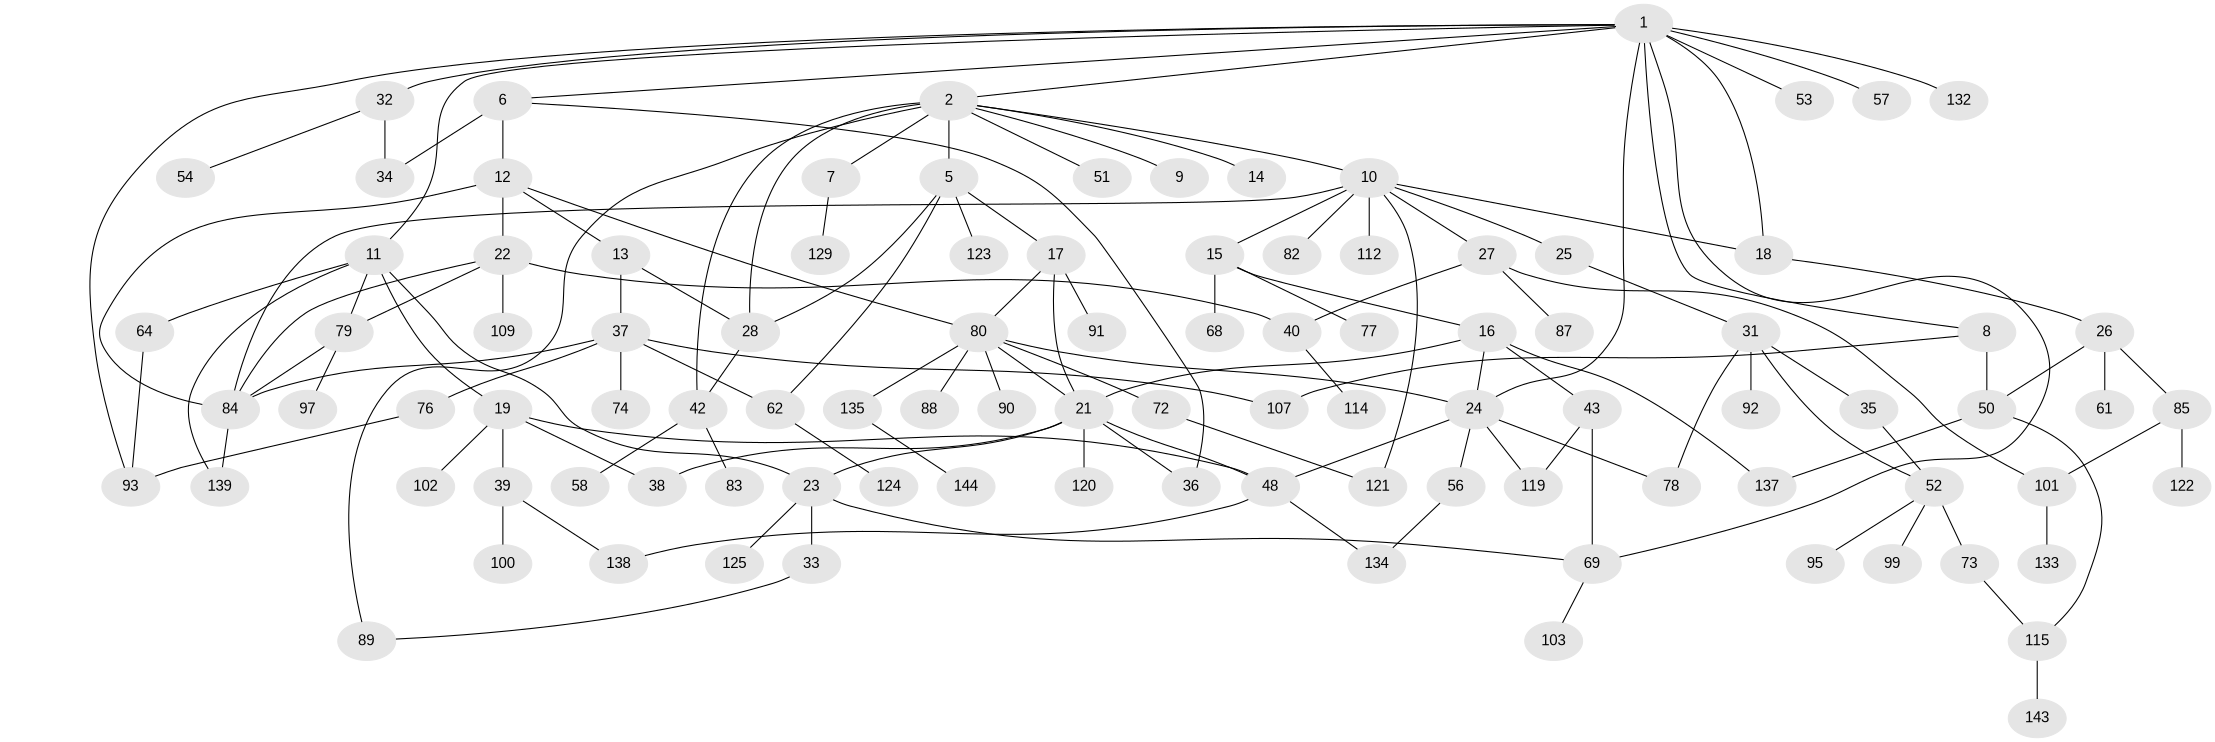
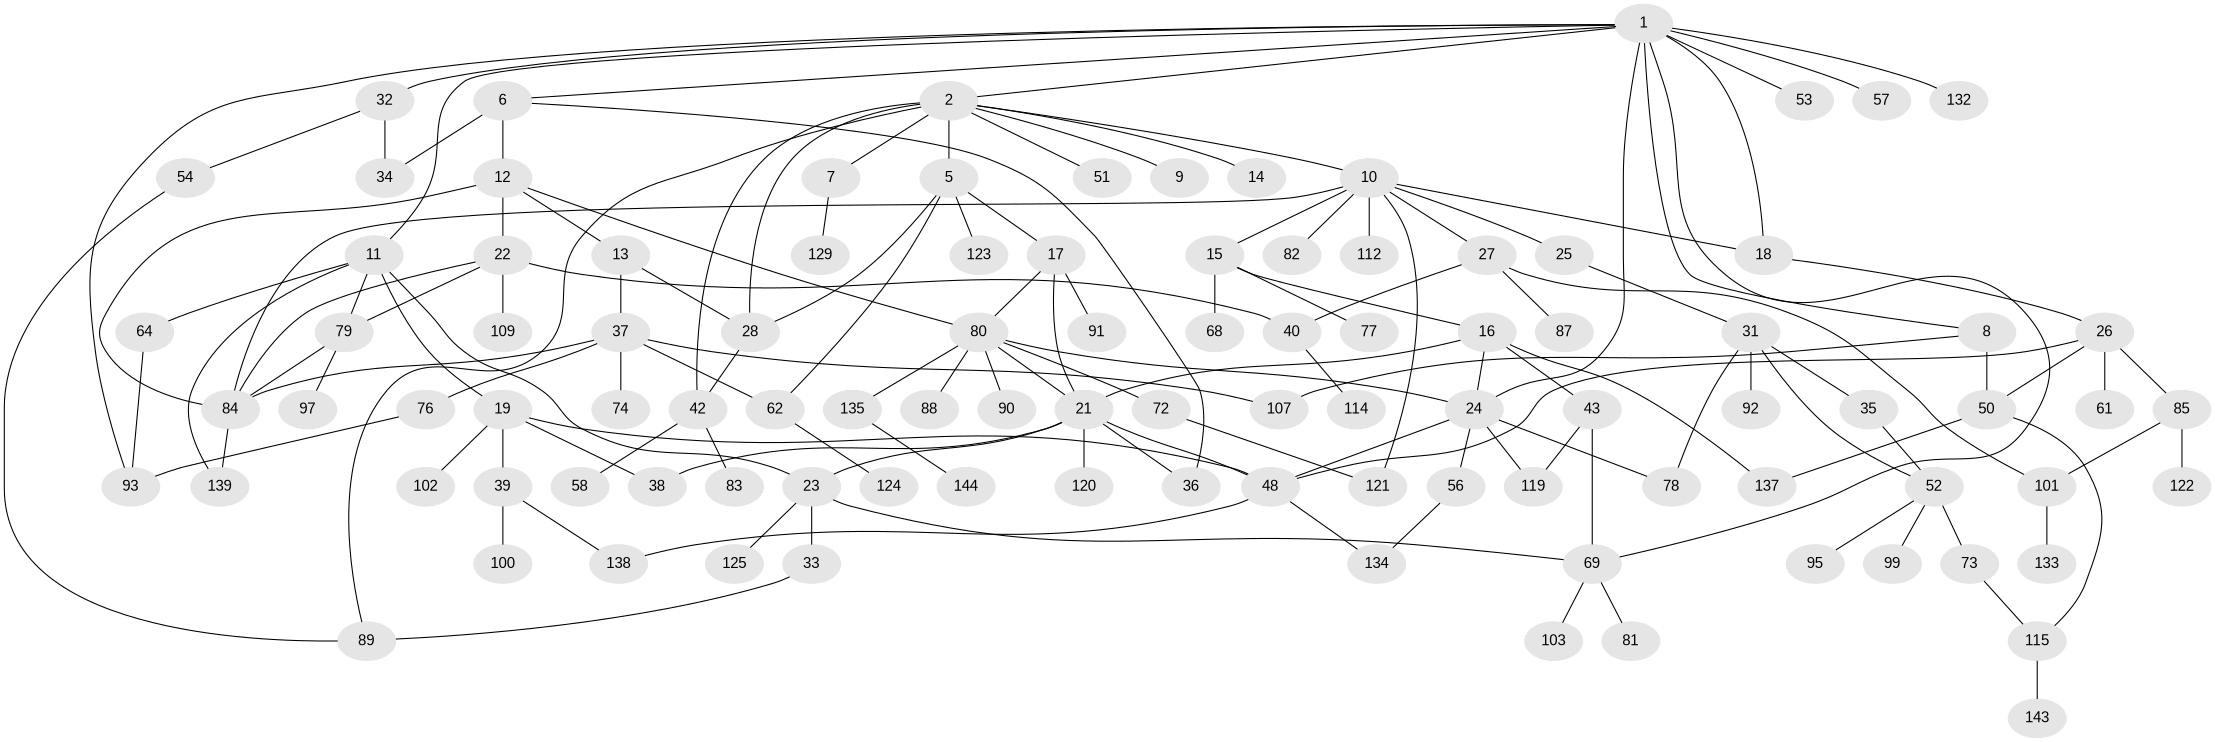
  graph {
    fontname="Liberation Sans"
    node [color=gray90 fontname="Liberation Sans" style=filled]
    edge [fontname="Liberation Sans"]
    1 [super="+4"]
    2 [super="+3"]
    6 [super="+80"]
    8 [super="+65"]
    11 [super="+130"]
    18 [super="+108"]
    24 [super="+44"]
    32
    53
    57 [super="+116"]
    69 [super="+75"]
    93 [super="+105"]
    132
    5 [super="+59"]
    7 [super="+110"]
    9
    10 [super="+30"]
    14 [super="+70"]
    28
    42 [super="+45"]
    51
    89 [super="+104"]
    12 [super="+96"]
    34 [super="+127"]
    36 [super="+49"]
    50 [super="+94"]
    107
    19 [super="+126"]
    23 [super="+88"]
    64
    79
    139
    26 [super="+55"]
    48 [super="+113"]
    56
    78 [super="+142"]
    119
    54 [super="+67"]
+   81
    103
    17 [super="+46"]
    62
    123
    129
    15
    25
    27
    82
    84 [super="+131"]
    112
    121 [super="+136"]
    58 [super="+63"]
    83
    n54 [label=80 super="+29"]
    21 [super="+47"]
    91
    124 [super="+145"]
    13
    22 [super="+66"]
    137
    115 [super="+118"]
    16 [super="+106"]
    68
    77
    31
    40 [super="+71"]
    87
    101
    38 [super="+60"]
    39
    102
    33
    125
    97
    37 [super="+41"]
    72
    90
    n78 [label=88]
    135 [super="+140"]
    109
    74
    76
    43 [super="+141"]
    120
    61
    85 [super="+86"]
    100
    138
    134
    144
    114
    35 [super="+117"]
    52 [super="+111"]
    92
    122
    133
    73
    95
    99
    143
    1 -- 2
    1 -- 6
    1 -- 8
    1 -- 11
    1 -- 18
    1 -- 24
    1 -- 32
    1 -- 53
    1 -- 57
    1 -- 69
    1 -- 93
    1 -- 132
    2 -- 5
    2 -- 7
    2 -- 9
    2 -- 10
    2 -- 14
    2 -- 28
    2 -- 42
    2 -- 51
    2 -- 89 [weight=2]
    6 -- 12 [weight=2]
    6 -- 34
    6 -- 36
    8 -- 50
    8 -- 107
    11 -- 19
    11 -- 23
    11 -- 64
    11 -- 79
    11 -- 139
    18 -- 26
    24 -- 48
    24 -- 56
    24 -- 78
    24 -- 119
    32 -- 34
    32 -- 54
+   69 -- 81
    69 -- 103
    5 -- 28
    5 -- 17
    5 -- 62
    5 -- 123
    7 -- 129
    10 -- 18
    10 -- 15
    10 -- 25
    10 -- 27
    10 -- 82
    10 -- 84
    10 -- 112
    10 -- 121
    28 -- 42
    42 -- 58
    42 -- 83
    12 -- 84
    12 -- n54
    12 -- 13
    12 -- 22
    50 -- 137
    50 -- 115
    19 -- 48
    19 -- 38
    19 -- 39
    19 -- 102
    23 -- 69
    23 -- 33
    23 -- 125
    64 -- 93
    79 -- 84
    79 -- 97
    26 -- 50
+   26 -- 48
    26 -- 61
    26 -- 85
    48 -- 138
    48 -- 134
    56 -- 134
+   54 -- 89
    17 -- n54
    17 -- 21
    17 -- 91
    62 -- 124
    15 -- 16
    15 -- 68
    15 -- 77
    25 -- 31
    27 -- 40
    27 -- 87
    27 -- 101
    84 -- 139
    n54 -- 24
    n54 -- 21
    n54 -- 72
    n54 -- 90
    n54 -- n78
    n54 -- 135 [weight=2]
    21 -- 36
    21 -- 23
    21 -- 48
    21 -- 38
    21 -- 120
    13 -- 28
    13 -- 37
    22 -- 79
    22 -- 84
    22 -- 40
    22 -- 109
    115 -- 143
    16 -- 24
    16 -- 21
    16 -- 137
    16 -- 43
    31 -- 78
    31 -- 35
    31 -- 52
    31 -- 92
    40 -- 114
    101 -- 133
    39 -- 100
    39 -- 138
    33 -- 89
    37 -- 107
    37 -- 62
    37 -- 84
    37 -- 74
    37 -- 76
    72 -- 121
    135 -- 144
    76 -- 93
    43 -- 69
    43 -- 119
    85 -- 101
    85 -- 122
    35 -- 52
    52 -- 73
    52 -- 95
    52 -- 99
    73 -- 115
  }
